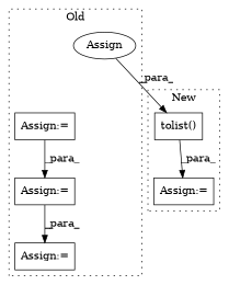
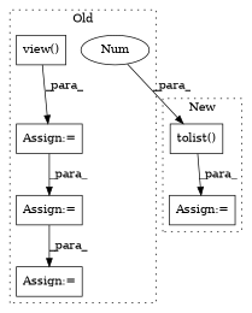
  digraph {
    node [a=68 l=4 shape=box]
-   n2 [a=76 l=2 label=Assign s=2470 shape=ellipse]
+   n1 [a=75 l="15,1" label="view()" s="2455,2493"]
+   n2 [a=76 l=2 label=Num s=2470 shape=ellipse]
    n3 [label="Assign:=" s=2743]
    n4 [l=3 label="Assign:=" s=2631]
    n5 [l=3 label="Assign:=" s=2452]
    n6 [a=75 l=32 label="tolist()" s=4269]
    n7 [label="Assign:=" s=4149]
    subgraph cluster_1 {
      label=Old
      style=dotted
+     n1
      n2
      n3
      n4
      n5
    }
    subgraph cluster_2 {
      label=New
      style=dotted
      n6
      n7
    }
+   n1 -> n5 [label=_para_]
    n2 -> n6 [label=_para_]
    n4 -> n3 [label=_para_]
    n5 -> n4 [label=_para_]
    n6 -> n7 [label=_para_]
  }
